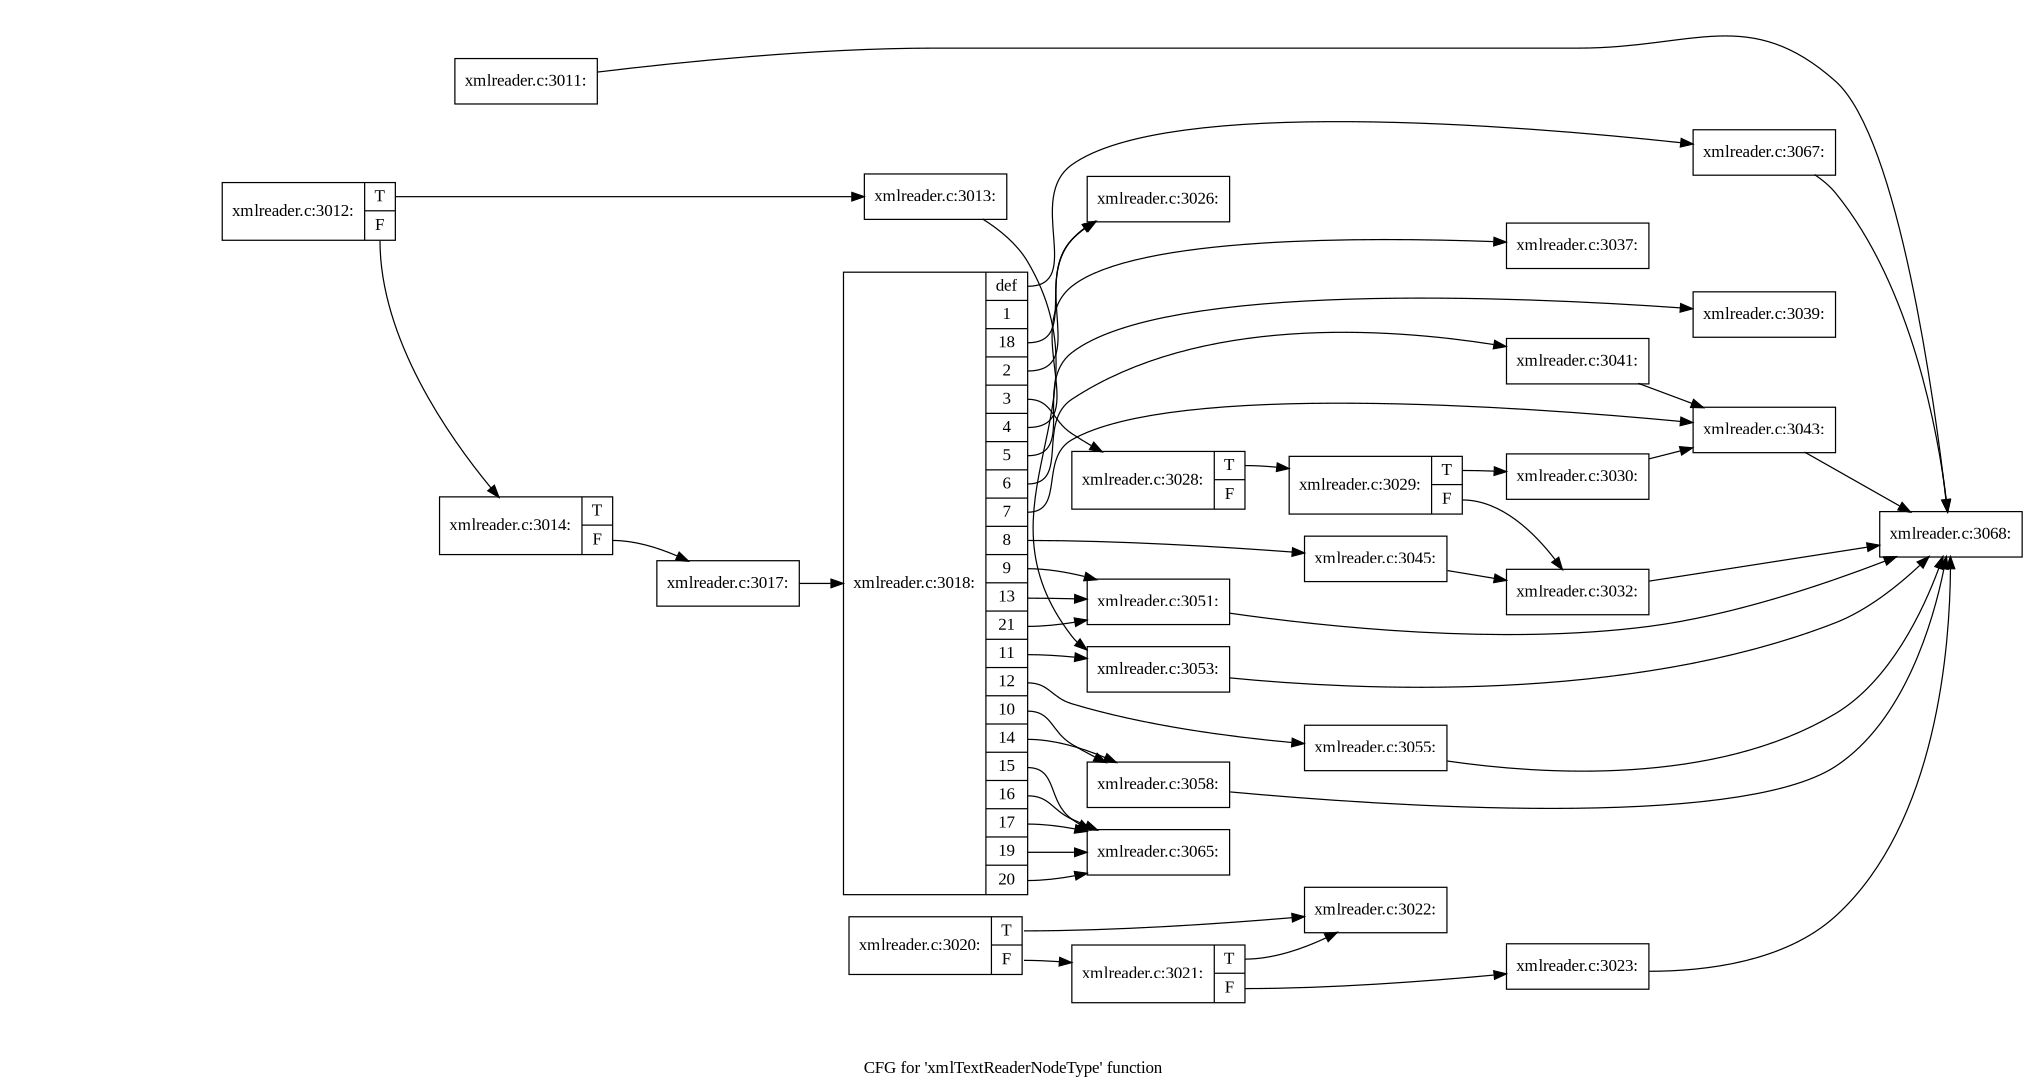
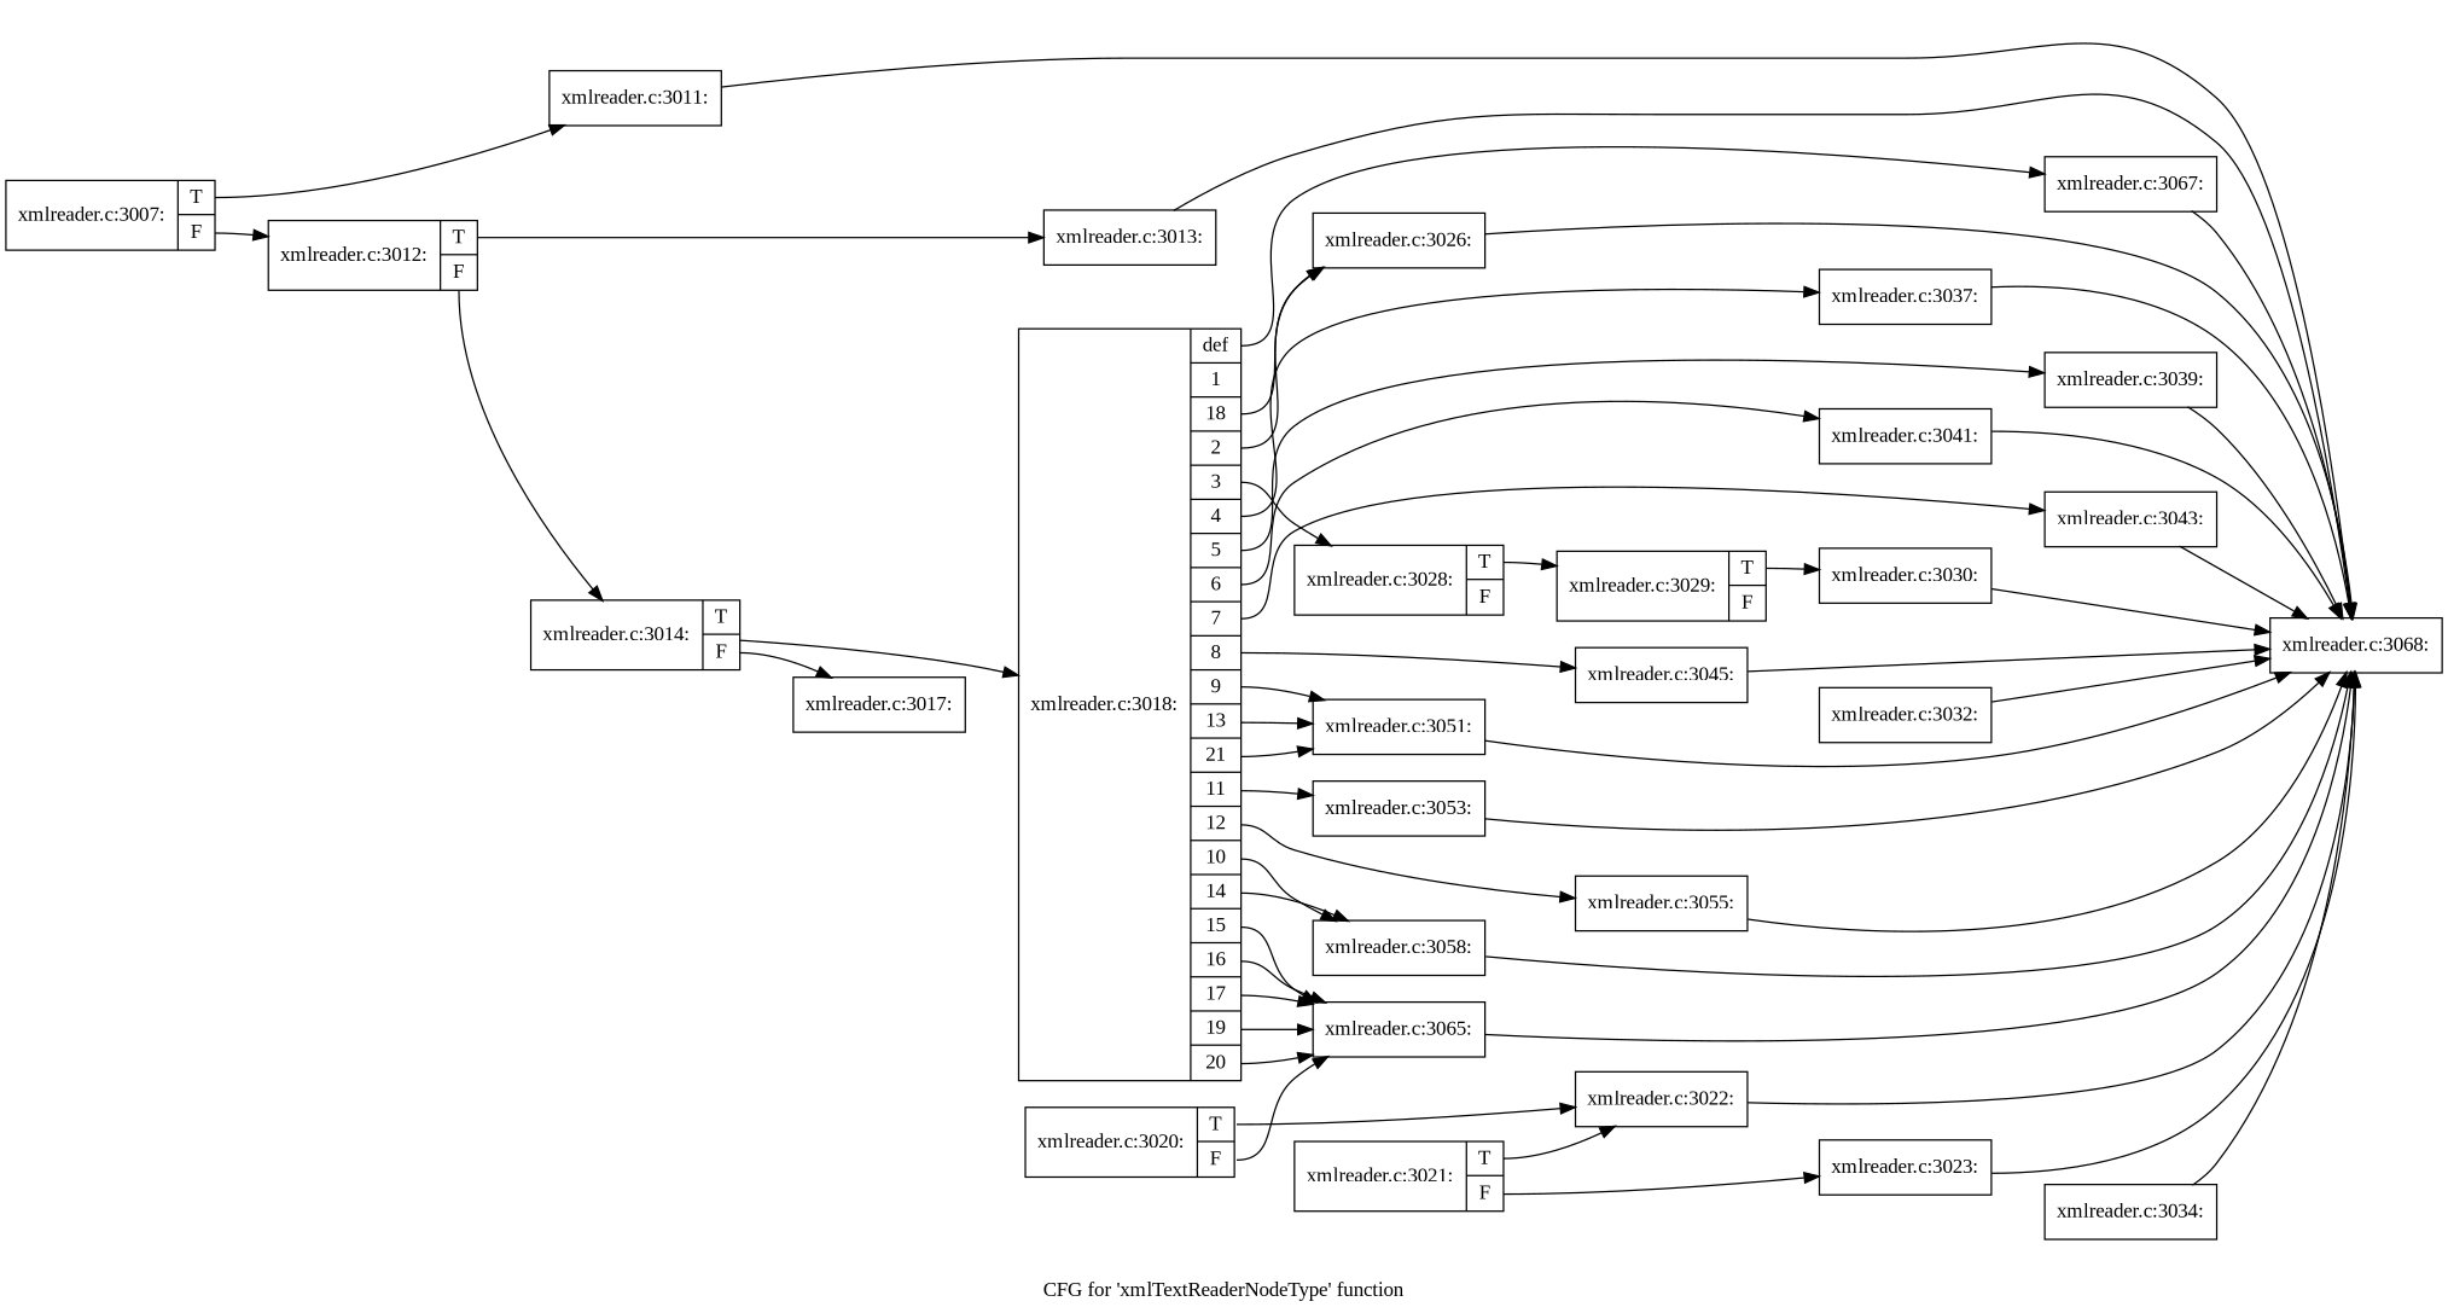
  digraph {
    fontname="Liberation Serif"
    label="CFG for 'xmlTextReaderNodeType' function"
    rankdir=LR
    node [fontname="Liberation Serif" shape=record]
    edge [fontname="Liberation Serif"]
+   n1 [label="{xmlreader.c:3007:|{<s0>T|<s1>F}}"]
    n2 [label="{xmlreader.c:3011:}"]
    n3 [label="{xmlreader.c:3012:|{<s0>T|<s1>F}}"]
    n4 [label="{xmlreader.c:3068:}"]
    n5 [label="{xmlreader.c:3013:}"]
    n6 [label="{xmlreader.c:3014:|{<s0>T|<s1>F}}"]
    n7 [label="{xmlreader.c:3017:}"]
    n8 [label="{xmlreader.c:3018:|{<s0>def|<s1>1|<s2>18|<s3>2|<s4>3|<s5>4|<s6>5|<s7>6|<s8>7|<s9>8|<s10>9|<s11>13|<s12>21|<s13>11|<s14>12|<s15>10|<s16>14|<s17>15|<s18>16|<s19>17|<s20>19|<s21>20}}"]
    n9 [label="{xmlreader.c:3067:}"]
    n10 [label="{xmlreader.c:3026:}"]
    n11 [label="{xmlreader.c:3028:|{<s0>T|<s1>F}}"]
    n12 [label="{xmlreader.c:3037:}"]
    n13 [label="{xmlreader.c:3039:}"]
    n14 [label="{xmlreader.c:3041:}"]
    n15 [label="{xmlreader.c:3043:}"]
    n16 [label="{xmlreader.c:3045:}"]
    n17 [label="{xmlreader.c:3051:}"]
    n18 [label="{xmlreader.c:3053:}"]
    n19 [label="{xmlreader.c:3055:}"]
    n20 [label="{xmlreader.c:3058:}"]
    n21 [label="{xmlreader.c:3065:}"]
    n22 [label="{xmlreader.c:3020:|{<s0>T|<s1>F}}"]
    n23 [label="{xmlreader.c:3022:}"]
    n24 [label="{xmlreader.c:3021:|{<s0>T|<s1>F}}"]
    n25 [label="{xmlreader.c:3029:|{<s0>T|<s1>F}}"]
    n26 [label="{xmlreader.c:3023:}"]
    n27 [label="{xmlreader.c:3030:}"]
    n28 [label="{xmlreader.c:3032:}"]
+   n29 [label="{xmlreader.c:3034:}"]
+   n1 -> n2 [tailport=s0]
+   n1 -> n3 [tailport=s1]
    n2 -> n4
    n3 -> n5 [tailport=s0]
    n3 -> n6 [tailport=s1]
-   n5 -> n18
+   n5 -> n4
    n6 -> n7 [tailport=s1]
-   n7 -> n8
+   n6 -> n8
    n8 -> n9 [tailport=s0]
    n8 -> n10 [tailport=s2]
    n8 -> n10 [tailport=s3]
    n8 -> n11 [tailport=s4]
    n8 -> n12 [tailport=s5]
    n8 -> n13 [tailport=s6]
    n8 -> n14 [tailport=s7]
    n8 -> n15 [tailport=s8]
    n8 -> n16 [tailport=s9]
    n8 -> n17 [tailport=s10]
    n8 -> n17 [tailport=s11]
    n8 -> n17 [tailport=s12]
    n8 -> n18 [tailport=s13]
    n8 -> n19 [tailport=s14]
    n8 -> n20 [tailport=s15]
    n8 -> n20 [tailport=s16]
    n8 -> n21 [tailport=s17]
    n8 -> n21 [tailport=s18]
    n8 -> n21 [tailport=s19]
    n8 -> n21 [tailport=s20]
    n8 -> n21 [tailport=s21]
    n9 -> n4
+   n10 -> n4
    n11 -> n25 [tailport=s0]
-   n14 -> n15
+   n12 -> n4
+   n13 -> n4
+   n14 -> n4
    n15 -> n4
-   n16 -> n28
+   n16 -> n4
    n17 -> n4
    n18 -> n4
    n19 -> n4
    n20 -> n4
+   n21 -> n4
    n22 -> n23 [tailport=s0]
-   n22 -> n24 [tailport=s1]
+   n22 -> n21 [tailport=s1]
+   n23 -> n4
    n24 -> n23 [tailport=s0]
    n24 -> n26 [tailport=s1]
    n25 -> n27 [tailport=s0]
-   n25 -> n28 [tailport=s1]
    n26 -> n4
-   n27 -> n15
+   n27 -> n4
    n28 -> n4
+   n29 -> n4
  }
